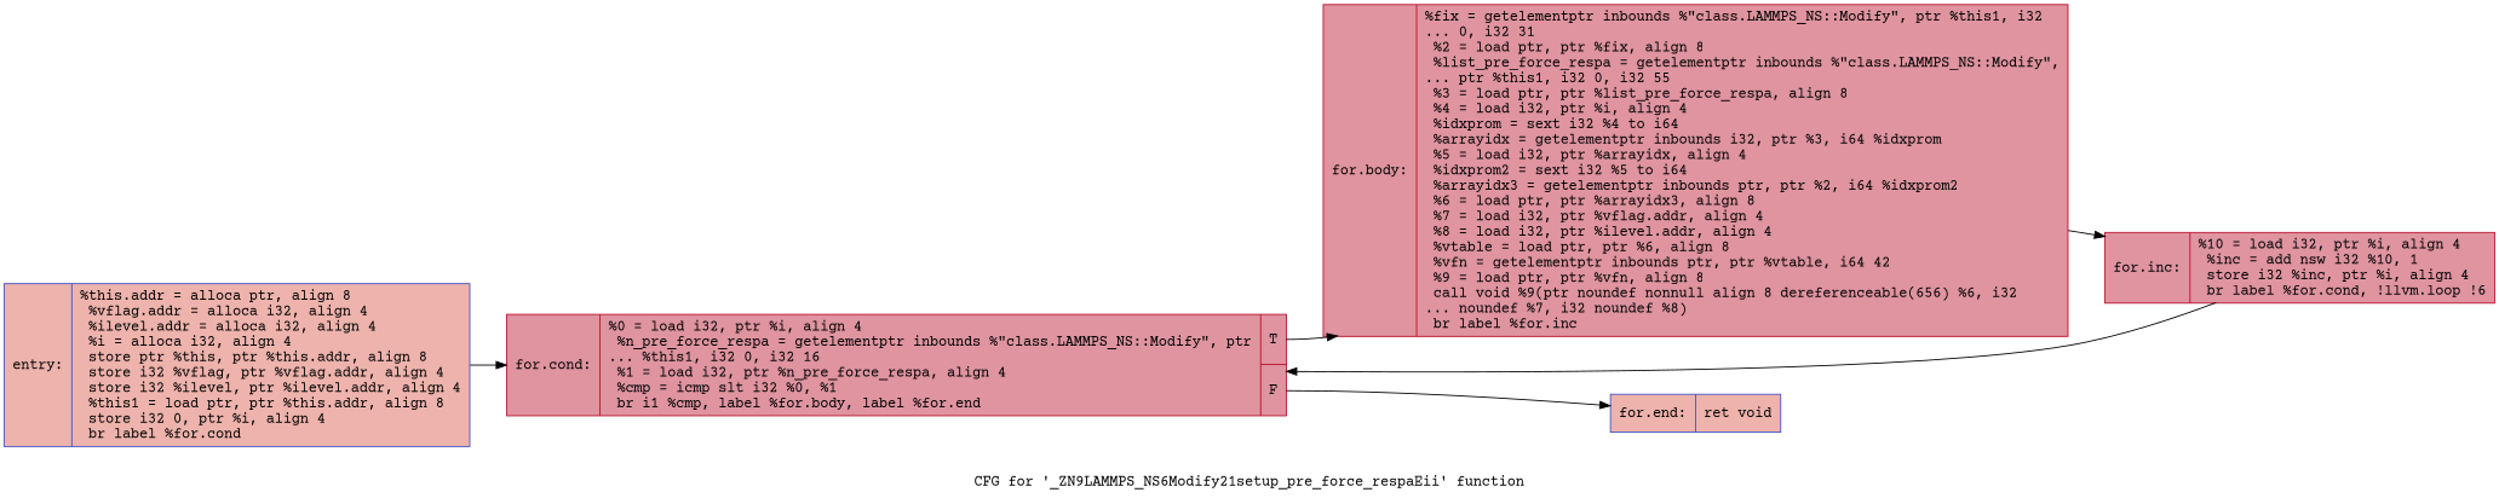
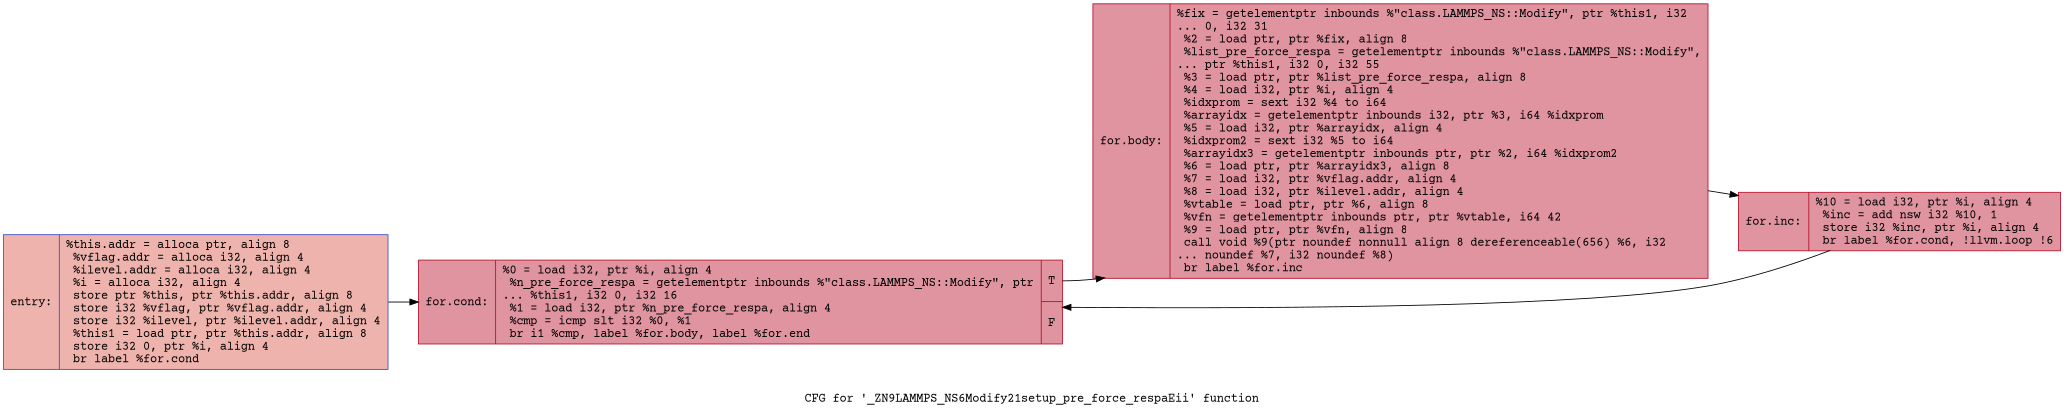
  digraph {
    label="CFG for '_ZN9LAMMPS_NS6Modify21setup_pre_force_respaEii' function"
    rankdir=LR
    fontname="Courier Prime"
    node [color="#b70d28ff" fillcolor="#b70d2870" fontname="Courier Prime" shape=record style=filled]
    edge [fontname="Courier Prime"]
    n1 [color="#3d50c3ff" fillcolor="#d6524470" label="{entry:\l|  %this.addr = alloca ptr, align 8\l  %vflag.addr = alloca i32, align 4\l  %ilevel.addr = alloca i32, align 4\l  %i = alloca i32, align 4\l  store ptr %this, ptr %this.addr, align 8\l  store i32 %vflag, ptr %vflag.addr, align 4\l  store i32 %ilevel, ptr %ilevel.addr, align 4\l  %this1 = load ptr, ptr %this.addr, align 8\l  store i32 0, ptr %i, align 4\l  br label %for.cond\l}"]
    n2 [label="{for.cond:\l|  %0 = load i32, ptr %i, align 4\l  %n_pre_force_respa = getelementptr inbounds %\"class.LAMMPS_NS::Modify\", ptr\l... %this1, i32 0, i32 16\l  %1 = load i32, ptr %n_pre_force_respa, align 4\l  %cmp = icmp slt i32 %0, %1\l  br i1 %cmp, label %for.body, label %for.end\l|{<s0>T|<s1>F}}"]
    n3 [label="{for.body:\l|  %fix = getelementptr inbounds %\"class.LAMMPS_NS::Modify\", ptr %this1, i32\l... 0, i32 31\l  %2 = load ptr, ptr %fix, align 8\l  %list_pre_force_respa = getelementptr inbounds %\"class.LAMMPS_NS::Modify\",\l... ptr %this1, i32 0, i32 55\l  %3 = load ptr, ptr %list_pre_force_respa, align 8\l  %4 = load i32, ptr %i, align 4\l  %idxprom = sext i32 %4 to i64\l  %arrayidx = getelementptr inbounds i32, ptr %3, i64 %idxprom\l  %5 = load i32, ptr %arrayidx, align 4\l  %idxprom2 = sext i32 %5 to i64\l  %arrayidx3 = getelementptr inbounds ptr, ptr %2, i64 %idxprom2\l  %6 = load ptr, ptr %arrayidx3, align 8\l  %7 = load i32, ptr %vflag.addr, align 4\l  %8 = load i32, ptr %ilevel.addr, align 4\l  %vtable = load ptr, ptr %6, align 8\l  %vfn = getelementptr inbounds ptr, ptr %vtable, i64 42\l  %9 = load ptr, ptr %vfn, align 8\l  call void %9(ptr noundef nonnull align 8 dereferenceable(656) %6, i32\l... noundef %7, i32 noundef %8)\l  br label %for.inc\l}"]
-   n4 [color="#3d50c3ff" fillcolor="#d6524470" label="{for.end:\l|  ret void\l}"]
    n5 [label="{for.inc:\l|  %10 = load i32, ptr %i, align 4\l  %inc = add nsw i32 %10, 1\l  store i32 %inc, ptr %i, align 4\l  br label %for.cond, !llvm.loop !6\l}"]
    n1 -> n2
    n2 -> n3 [tailport=s0]
-   n2 -> n4 [tailport=s1]
    n3 -> n5
    n5 -> n2
  }
